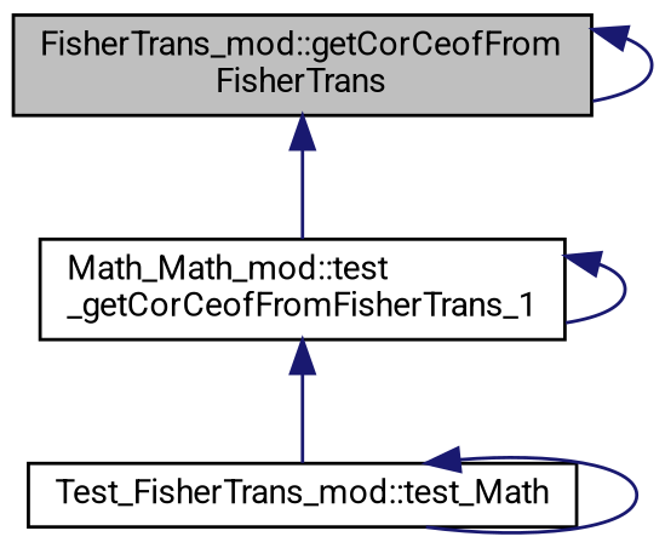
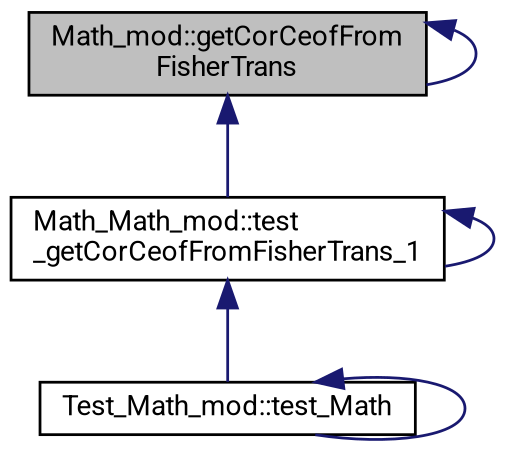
  digraph {
    fontname=Roboto
    rankdir=TB
    node [color=black fillcolor=white fontname=Roboto fontsize=10 shape=record style=filled]
    edge [color=midnightblue dir=back fontname=Roboto fontsize=10 labelfontname=Helvetica labelfontsize=10 style=solid]
-   n1 [fillcolor=grey75 fontcolor=black height=0.2 label="FisherTrans_mod::getCorCeofFrom\lFisherTrans" width=0.4]
+   n1 [fillcolor=grey75 fontcolor=black height=0.2 label="Math_mod::getCorCeofFrom\lFisherTrans" width=0.4]
    n2 [height=0.2 label="Math_Math_mod::test\l_getCorCeofFromFisherTrans_1" width=0.4]
-   n3 [height=0.2 label="Test_FisherTrans_mod::test_Math" width=0.4]
+   n3 [height=0.2 label="Test_Math_mod::test_Math" width=0.4]
    n1 -> n1
    n1 -> n2
    n2 -> n2
    n2 -> n3
    n3 -> n3
  }
